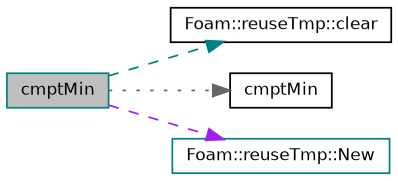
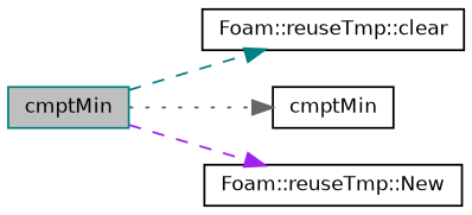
  digraph {
    rankdir=LR
    node [color=teal fontname=Helvetica fontsize=10 shape=record]
    edge [fontname=Helvetica fontsize=10 labelfontname=Helvetica labelfontsize=10 style=dashed]
    n1 [fillcolor=grey75 fontcolor=black height=0.2 label=cmptMin style=filled width=0.4]
    n2 [color=black height=0.2 label="Foam::reuseTmp::clear" width=0.4]
    n3 [color=black height=0.2 label=cmptMin width=0.4]
-   n4 [height=0.2 label="Foam::reuseTmp::New" width=0.4]
+   n4 [color=black height=0.2 label="Foam::reuseTmp::New" width=0.4]
    n1 -> n2 [color=teal]
    n1 -> n3 [color=gray40 style=dotted]
    n1 -> n4 [color=purple]
  }
